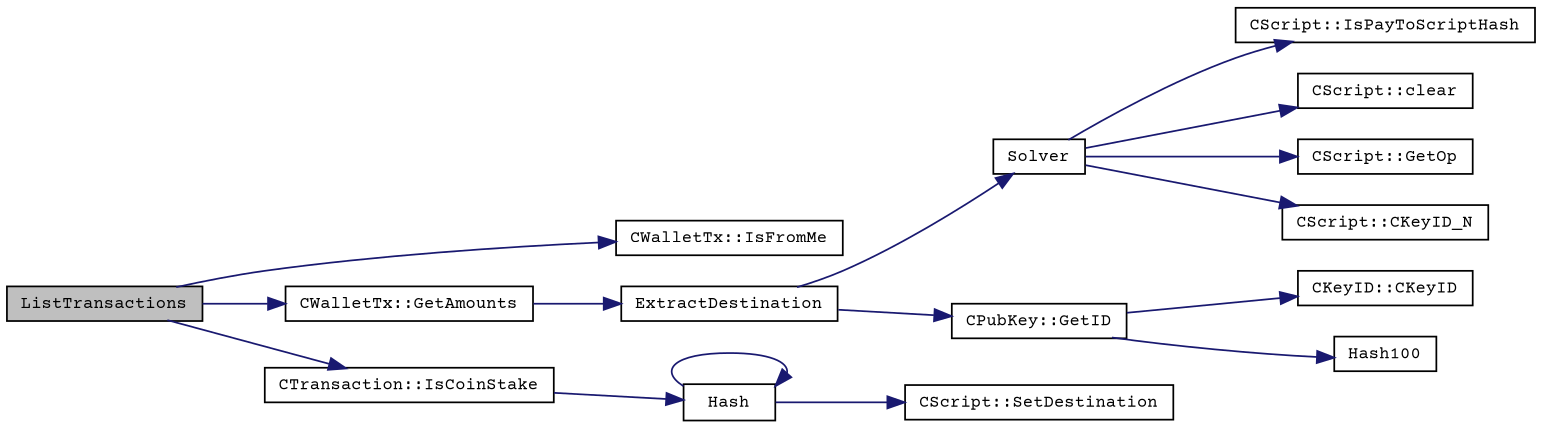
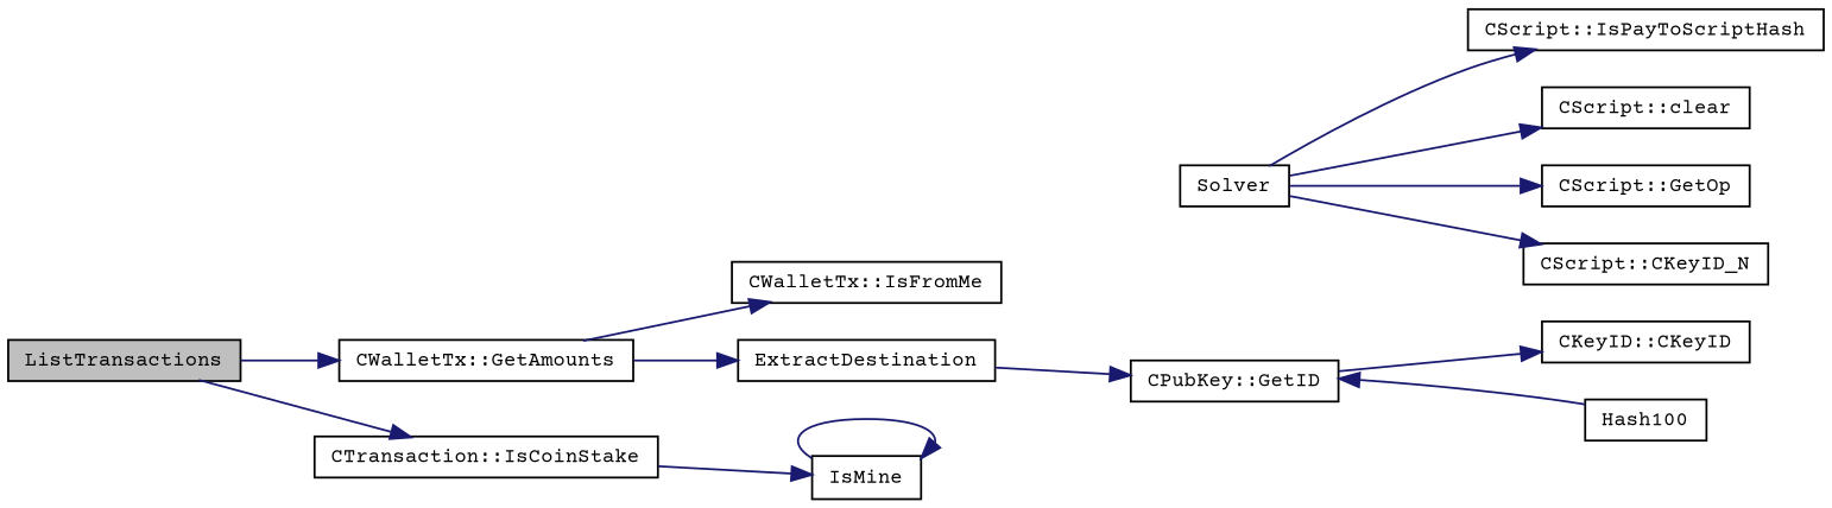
  digraph {
    fontname="Courier Prime"
    rankdir=LR
    node [color=black fillcolor=white fontname="Courier Prime" fontsize=10 shape=record style=filled]
    edge [color=midnightblue fontname="Courier Prime" fontsize=10 labelfontname=Helvetica labelfontsize=10 style=solid]
    n1 [fillcolor=grey75 fontcolor=black height=0.2 label=ListTransactions width=0.4]
    n2 [height=0.2 label="CWalletTx::GetAmounts" width=0.4]
    n3 [height=0.2 label="CWalletTx::IsFromMe" width=0.4]
    n4 [height=0.2 label="CTransaction::IsCoinStake" width=0.4]
    n5 [height=0.2 label=ExtractDestination width=0.4]
-   n6 [height=0.2 label=Hash width=0.4]
-   n7 [height=0.2 label="CScript::SetDestination" width=0.4]
+   n6 [height=0.2 label=IsMine width=0.4]
    n8 [height=0.2 label=Solver width=0.4]
    n9 [height=0.2 label="CPubKey::GetID" width=0.4]
    n10 [height=0.2 label="CScript::IsPayToScriptHash" width=0.4]
    n11 [height=0.2 label="CScript::clear" width=0.4]
    n12 [height=0.2 label="CScript::GetOp" width=0.4]
    n13 [height=0.2 label="CScript::CKeyID_N" width=0.4]
    n14 [height=0.2 label="CKeyID::CKeyID" width=0.4]
    n15 [height=0.2 label=Hash100 width=0.4]
    n1 -> n2
-   n1 -> n3
+   n2 -> n3
    n1 -> n4
    n2 -> n5
    n4 -> n6
-   n5 -> n8
    n5 -> n9
    n6 -> n6
-   n6 -> n7
    n8 -> n10
    n8 -> n11
    n8 -> n12
    n8 -> n13
    n9 -> n14
-   n9 -> n15
+   n15 -> n9
  }
